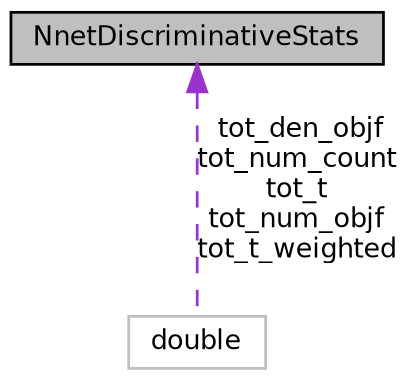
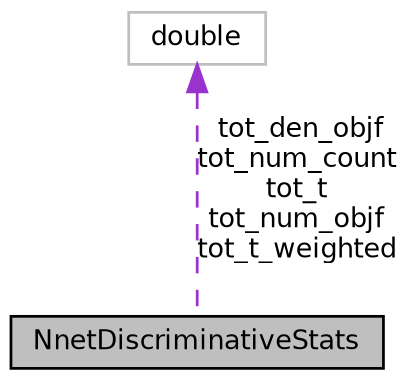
  digraph {
    node [fontname=Helvetica fontsize=10 shape=record style=filled]
    n1 [color=black fillcolor=grey75 fontcolor=black height=0.2 label=NnetDiscriminativeStats width=0.4]
    n2 [color=grey75 fillcolor=white height=0.2 label=double width=0.4]
-   n1 -> n2 [color=darkorchid3 dir=back fontname=Helvetica fontsize=10 label=" tot_den_objf\ntot_num_count\ntot_t\ntot_num_objf\ntot_t_weighted" labelfontname=Helvetica labelfontsize=10 style=dashed]
+   n2 -> n1 [color=darkorchid3 dir=back fontname=Helvetica fontsize=10 label=" tot_den_objf\ntot_num_count\ntot_t\ntot_num_objf\ntot_t_weighted" labelfontname=Helvetica labelfontsize=10 style=dashed]
  }
